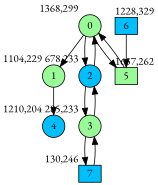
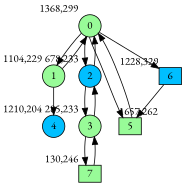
  digraph {
    bgcolor=white
    fontname="EB Garamond"
    node [fillcolor=palegreen fixedsize=true fontname="EB Garamond" shape=circle style=filled]
    edge [fontname="EB Garamond"]
    0 [height=0.3 width=0.4 xlabel="1368,299"]
    1 [height=0.3 width=0.4 xlabel="1104,229"]
    2 [fillcolor=deepskyblue height=0.3 width=0.4 xlabel="678,233"]
    5 [height=0.3 shape=box width=0.4 xlabel="1657,262"]
    6 [fillcolor=deepskyblue height=0.3 shape=box width=0.4 xlabel="1228,329"]
    4 [fillcolor=deepskyblue height=0.3 width=0.4 xlabel="1210,204"]
    3 [height=0.3 width=0.4 xlabel="285,233"]
-   7 [fillcolor=deepskyblue height=0.3 shape=box width=0.4 xlabel="130,246"]
+   7 [height=0.3 shape=box width=0.4 xlabel="130,246"]
    0 -> 1
    0 -> 2
    0 -> 5
+   0 -> 6
+   1 -> 0
    1 -> 4
    2 -> 0
    2 -> 3
    5 -> 0
    6 -> 5
    3 -> 2
    3 -> 7
    7 -> 3
  }
